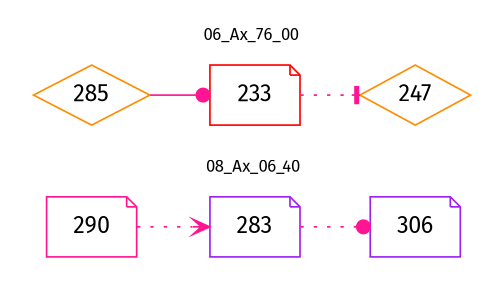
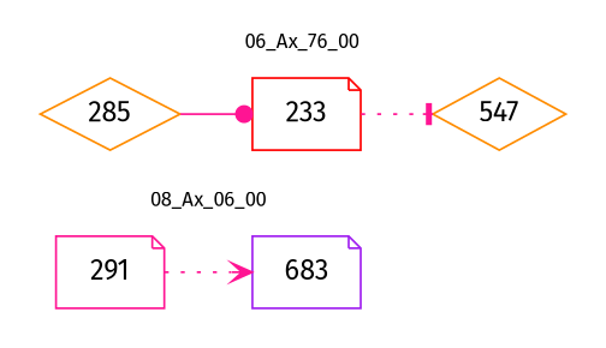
  digraph {
    fontname="Fira Sans"
    rankdir=LR
    node [color=purple fontname="Fira Sans" shape=note]
    edge [arrowhead=dot color=deeppink fontname="Fira Sans" style=dotted]
-   n1 [color=deeppink label=290]
-   n2 [label=283]
-   n3 [label=306]
+   n1 [color=deeppink label=291]
+   n2 [label=683]
    n4 [color=darkorange label=285 shape=diamond]
    n5 [color=red label=233]
-   n6 [color=darkorange label=247 shape=diamond]
+   n6 [color=darkorange label=547 shape=diamond]
    subgraph cluster_1 {
      color=white
      fontsize=10
-     label="08_Ax_06_40"
+     label="08_Ax_06_00"
      n1
      n2
-     n3
    }
    subgraph cluster_2 {
      color=white
      fontsize=10
      label="06_Ax_76_00"
      n4
      n5
      n6
    }
    n1 -> n2 [arrowhead=vee]
-   n2 -> n3
    n4 -> n5 [style=solid]
    n5 -> n6 [arrowhead=tee]
  }
